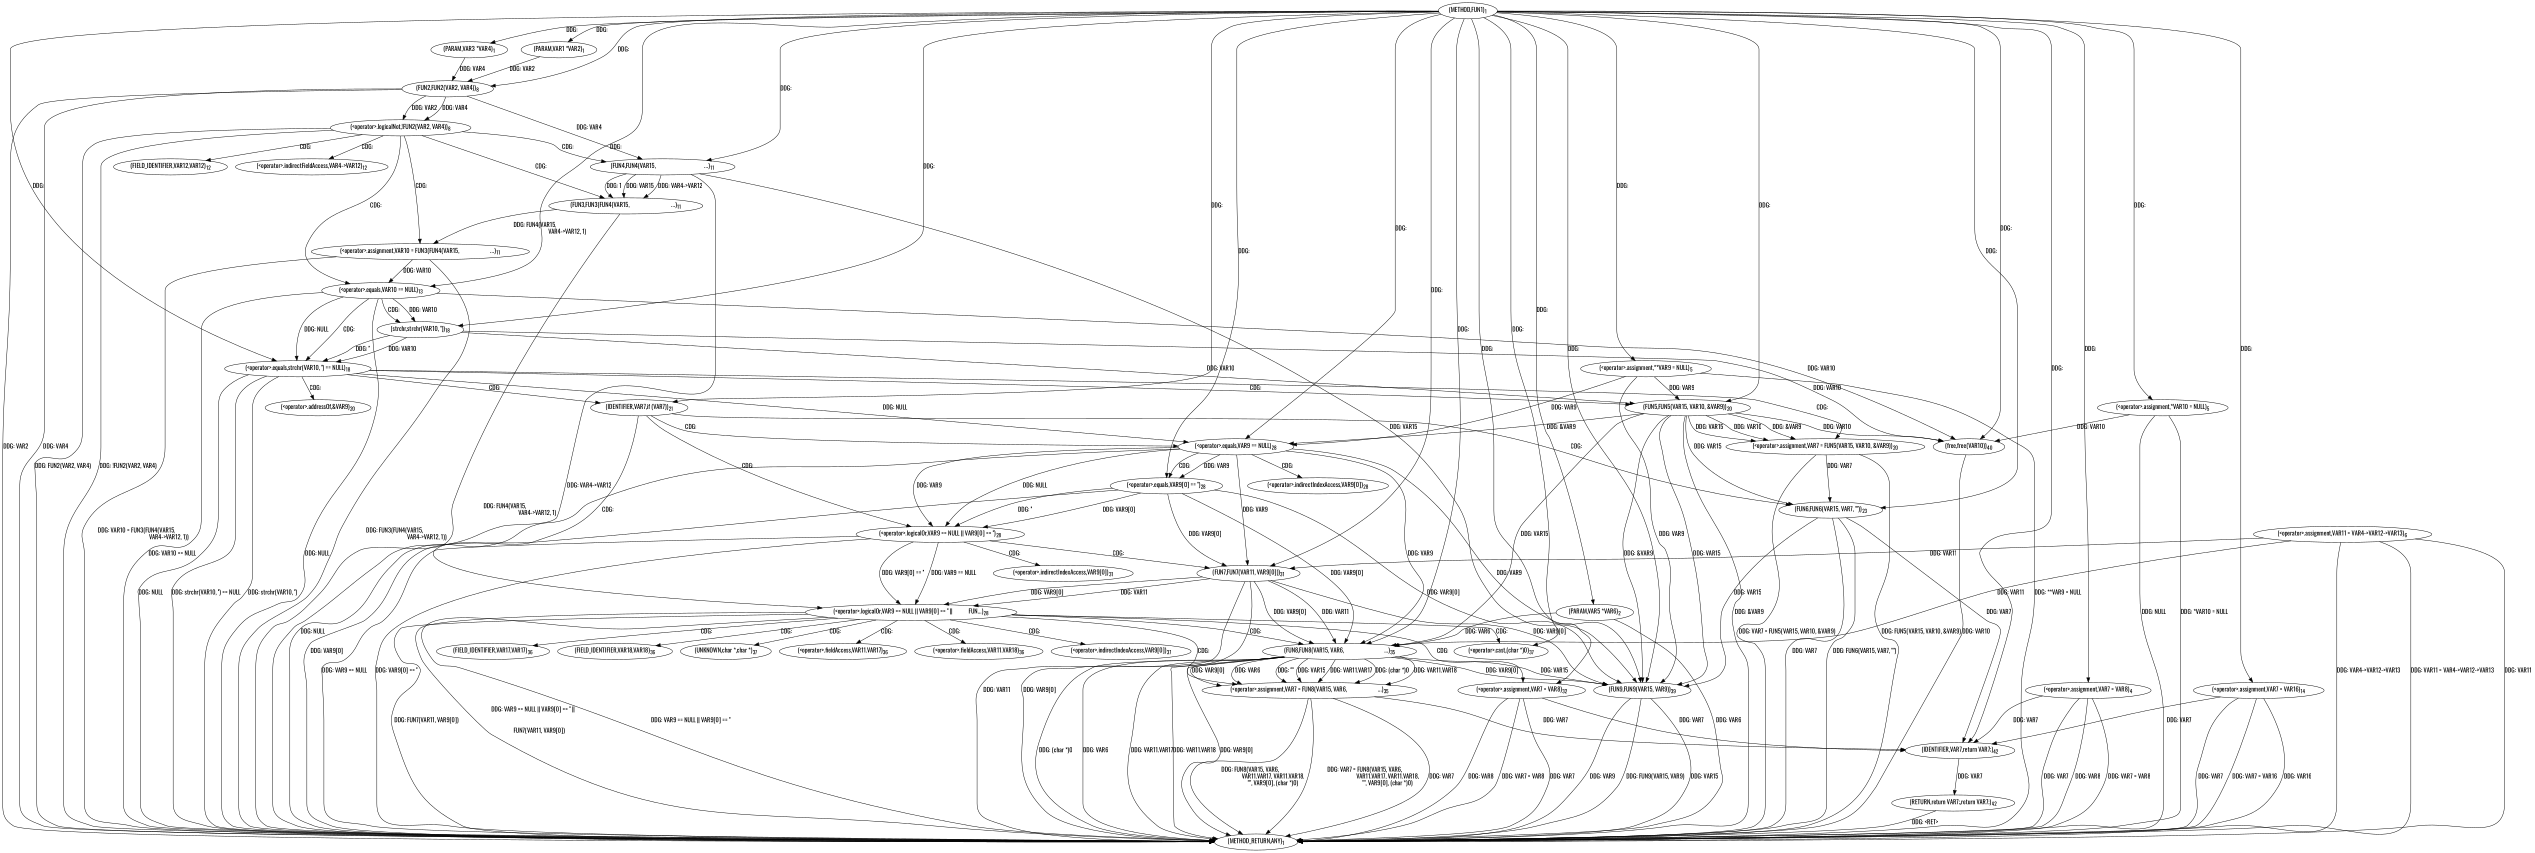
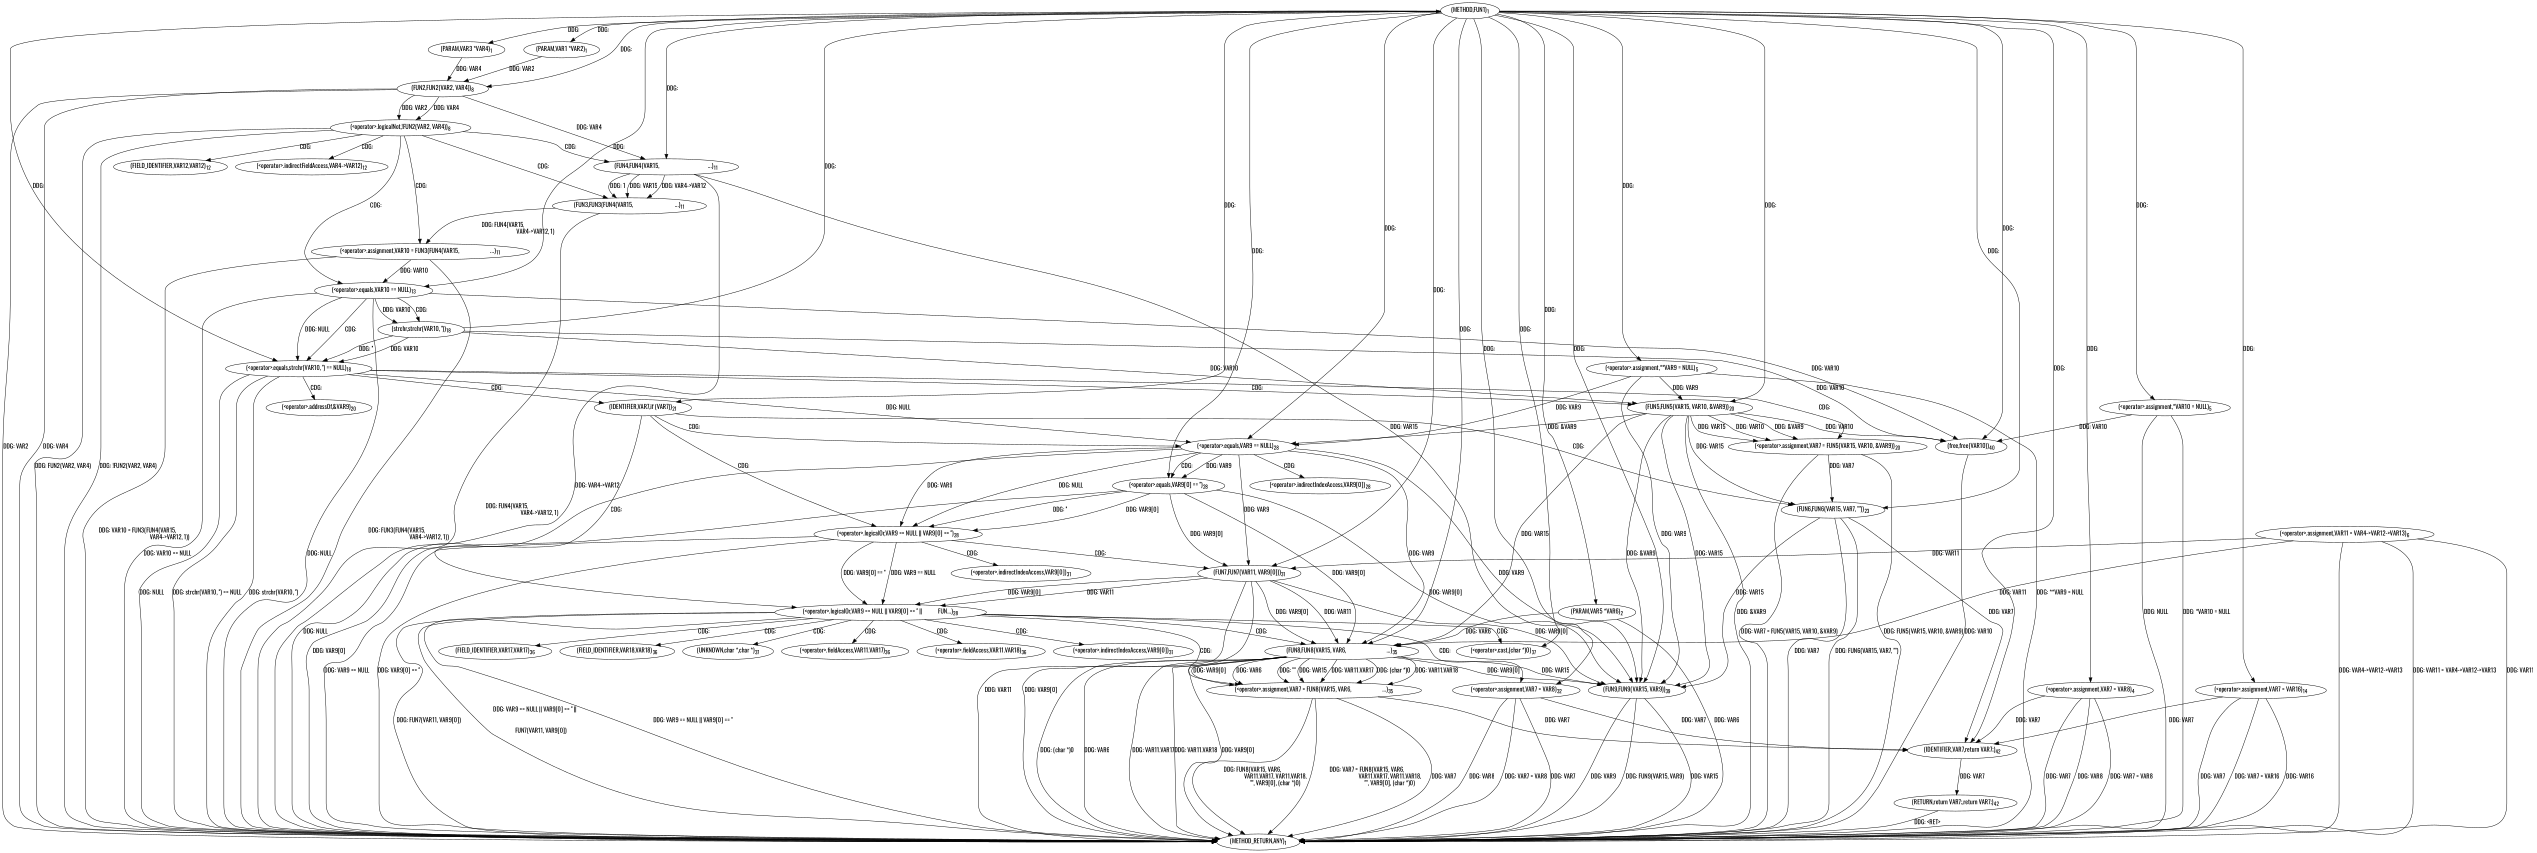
  digraph {
    fontname=Oswald
    node [fontname=Oswald]
    edge [fontname=Oswald]
    n1 [label=<(METHOD,FUN1)<SUB>1</SUB>>]
    n2 [label=<(PARAM,VAR1 *VAR2)<SUB>1</SUB>>]
    n3 [label=<(PARAM,VAR3 *VAR4)<SUB>1</SUB>>]
    n4 [label=<(PARAM,VAR5 *VAR6)<SUB>2</SUB>>]
    n5 [label=<(&lt;operator&gt;.assignment,VAR7 = VAR8)<SUB>4</SUB>>]
    n6 [label=<(&lt;operator&gt;.assignment,**VAR9 = NULL)<SUB>5</SUB>>]
    n7 [label=<(&lt;operator&gt;.assignment,*VAR10 = NULL)<SUB>5</SUB>>]
    n8 [label=<(FUN9,FUN9(VAR15, VAR9))<SUB>39</SUB>>]
    n9 [label=<(free,free(VAR10))<SUB>40</SUB>>]
    n10 [label=<(&lt;operator&gt;.equals,VAR10 == NULL)<SUB>13</SUB>>]
    n11 [label=<(&lt;operator&gt;.equals,strchr(VAR10, '') == NULL)<SUB>18</SUB>>]
    n12 [label=<(IDENTIFIER,VAR7,if (VAR7))<SUB>21</SUB>>]
    n13 [label=<(IDENTIFIER,VAR7,return VAR7;)<SUB>42</SUB>>]
    n14 [label=<(&lt;operator&gt;.assignment,VAR7 = VAR16)<SUB>14</SUB>>]
    n15 [label=<(FUN5,FUN5(VAR15, VAR10, &amp;VAR9))<SUB>20</SUB>>]
    n16 [label=<(FUN6,FUN6(VAR15, VAR7, &quot;&quot;))<SUB>23</SUB>>]
    n17 [label=<(&lt;operator&gt;.assignment,VAR7 = VAR8)<SUB>32</SUB>>]
    n18 [label=<(FUN8,FUN8(VAR15, VAR6,                              ...)<SUB>35</SUB>>]
    n19 [label=<(FUN2,FUN2(VAR2, VAR4))<SUB>8</SUB>>]
    n20 [label=<(FUN4,FUN4(VAR15,                                    ...)<SUB>11</SUB>>]
    n21 [label=<(strchr,strchr(VAR10, ''))<SUB>18</SUB>>]
    n22 [label=<(FUN7,FUN7(VAR11, VAR9[0]))<SUB>31</SUB>>]
    n23 [label=<(&lt;operator&gt;.cast,(char *)0)<SUB>37</SUB>>]
    n24 [label=<(&lt;operator&gt;.equals,VAR9 == NULL)<SUB>28</SUB>>]
    n25 [label=<(&lt;operator&gt;.equals,VAR9[0] == '')<SUB>28</SUB>>]
    n26 [label=<(METHOD_RETURN,ANY)<SUB>1</SUB>>]
    n27 [label=<(&lt;operator&gt;.assignment,VAR7 = FUN5(VAR15, VAR10, &amp;VAR9))<SUB>20</SUB>>]
    n28 [label=<(&lt;operator&gt;.addressOf,&amp;VAR9)<SUB>20</SUB>>]
    n29 [label=<(&lt;operator&gt;.logicalOr,VAR9 == NULL || VAR9[0] == '' ||            FUN...)<SUB>28</SUB>>]
    n30 [label=<(&lt;operator&gt;.logicalOr,VAR9 == NULL || VAR9[0] == '')<SUB>28</SUB>>]
    n31 [label=<(RETURN,return VAR7;,return VAR7;)<SUB>42</SUB>>]
    n32 [label=<(&lt;operator&gt;.assignment,VAR7 = FUN8(VAR15, VAR6,                       ...)<SUB>35</SUB>>]
    n33 [label=<(&lt;operator&gt;.logicalNot,!FUN2(VAR2, VAR4))<SUB>8</SUB>>]
    n34 [label=<(FUN3,FUN3(FUN4(VAR15,                               ...)<SUB>11</SUB>>]
    n35 [label=<(&lt;operator&gt;.indirectIndexAccess,VAR9[0])<SUB>28</SUB>>]
    n36 [label=<(&lt;operator&gt;.assignment,VAR11 = VAR4-&gt;VAR12-&gt;VAR13)<SUB>6</SUB>>]
    n37 [label=<(&lt;operator&gt;.assignment,VAR10 = FUN3(FUN4(VAR15,                       ...)<SUB>11</SUB>>]
    n38 [label=<(&lt;operator&gt;.indirectFieldAccess,VAR4-&gt;VAR12)<SUB>12</SUB>>]
    n39 [label=<(FIELD_IDENTIFIER,VAR12,VAR12)<SUB>12</SUB>>]
    n40 [label=<(&lt;operator&gt;.fieldAccess,VAR11.VAR17)<SUB>36</SUB>>]
    n41 [label=<(&lt;operator&gt;.fieldAccess,VAR11.VAR18)<SUB>36</SUB>>]
    n42 [label=<(&lt;operator&gt;.indirectIndexAccess,VAR9[0])<SUB>37</SUB>>]
    n43 [label=<(FIELD_IDENTIFIER,VAR17,VAR17)<SUB>36</SUB>>]
    n44 [label=<(FIELD_IDENTIFIER,VAR18,VAR18)<SUB>36</SUB>>]
    n45 [label=<(UNKNOWN,char *,char *)<SUB>37</SUB>>]
    n46 [label=<(&lt;operator&gt;.indirectIndexAccess,VAR9[0])<SUB>31</SUB>>]
    n1 -> n2 [label="DDG: "]
    n1 -> n3 [label="DDG: "]
    n1 -> n4 [label="DDG: "]
    n1 -> n5 [label="DDG: "]
    n1 -> n6 [label="DDG: "]
    n1 -> n7 [label="DDG: "]
    n1 -> n8 [label="DDG: "]
    n1 -> n9 [label="DDG: "]
    n1 -> n10 [label="DDG: "]
    n1 -> n11 [label="DDG: "]
    n1 -> n12 [label="DDG: "]
    n1 -> n13 [label="DDG: "]
    n1 -> n14 [label="DDG: "]
    n1 -> n15 [label="DDG: "]
    n1 -> n16 [label="DDG: "]
    n1 -> n17 [label="DDG: "]
    n1 -> n18 [label="DDG: "]
    n1 -> n19 [label="DDG: "]
    n1 -> n20 [label="DDG: "]
-   n1 -> n21 [label="DDG: "]
+   n21 -> n1 [label="DDG: "]
    n1 -> n22 [label="DDG: "]
    n1 -> n23 [label="DDG: "]
    n1 -> n24 [label="DDG: "]
    n1 -> n25 [label="DDG: "]
    n2 -> n19 [label="DDG: VAR2"]
    n3 -> n19 [label="DDG: VAR4"]
    n4 -> n18 [label="DDG: VAR6"]
    n4 -> n26 [label="DDG: VAR6"]
    n5 -> n13 [label="DDG: VAR7"]
    n5 -> n26 [label="DDG: VAR7"]
    n5 -> n26 [label="DDG: VAR8"]
    n5 -> n26 [label="DDG: VAR7 = VAR8"]
    n6 -> n8 [label="DDG: VAR9"]
    n6 -> n15 [label="DDG: VAR9"]
    n6 -> n24 [label="DDG: VAR9"]
    n6 -> n26 [label="DDG: **VAR9 = NULL"]
    n7 -> n9 [label="DDG: VAR10"]
    n7 -> n26 [label="DDG: NULL"]
    n7 -> n26 [label="DDG: *VAR10 = NULL"]
    n8 -> n26 [label="DDG: VAR15"]
    n8 -> n26 [label="DDG: VAR9"]
    n8 -> n26 [label="DDG: FUN9(VAR15, VAR9)"]
    n9 -> n26 [label="DDG: VAR10"]
    n10 -> n9 [label="DDG: VAR10"]
    n10 -> n11 [label="DDG: NULL"]
    n10 -> n11 [label="CDG: "]
    n10 -> n21 [label="DDG: VAR10"]
    n10 -> n21 [label="CDG: "]
    n10 -> n26 [label="DDG: NULL"]
    n10 -> n26 [label="DDG: VAR10 == NULL"]
    n11 -> n12 [label="CDG: "]
    n11 -> n15 [label="CDG: "]
    n11 -> n24 [label="DDG: NULL"]
    n11 -> n26 [label="DDG: strchr(VAR10, '')"]
    n11 -> n26 [label="DDG: NULL"]
    n11 -> n26 [label="DDG: strchr(VAR10, '') == NULL"]
    n11 -> n27 [label="CDG: "]
    n11 -> n28 [label="CDG: "]
    n12 -> n16 [label="CDG: "]
    n12 -> n24 [label="CDG: "]
    n12 -> n29 [label="CDG: "]
    n12 -> n30 [label="CDG: "]
    n13 -> n31 [label="DDG: VAR7"]
    n14 -> n13 [label="DDG: VAR7"]
    n14 -> n26 [label="DDG: VAR7"]
    n14 -> n26 [label="DDG: VAR7 = VAR16"]
    n14 -> n26 [label="DDG: VAR16"]
    n15 -> n8 [label="DDG: VAR15"]
    n15 -> n8 [label="DDG: &amp;VAR9"]
    n15 -> n9 [label="DDG: VAR10"]
    n15 -> n16 [label="DDG: VAR15"]
    n15 -> n18 [label="DDG: VAR15"]
    n15 -> n24 [label="DDG: &amp;VAR9"]
    n15 -> n26 [label="DDG: &amp;VAR9"]
    n15 -> n27 [label="DDG: VAR15"]
    n15 -> n27 [label="DDG: VAR10"]
    n15 -> n27 [label="DDG: &amp;VAR9"]
    n16 -> n8 [label="DDG: VAR15"]
    n16 -> n13 [label="DDG: VAR7"]
    n16 -> n26 [label="DDG: VAR7"]
    n16 -> n26 [label="DDG: FUN6(VAR15, VAR7, &quot;&quot;)"]
    n17 -> n13 [label="DDG: VAR7"]
    n17 -> n26 [label="DDG: VAR7"]
    n17 -> n26 [label="DDG: VAR8"]
    n17 -> n26 [label="DDG: VAR7 = VAR8"]
    n18 -> n8 [label="DDG: VAR15"]
    n18 -> n8 [label="DDG: VAR9[0]"]
    n18 -> n26 [label="DDG: VAR6"]
    n18 -> n26 [label="DDG: VAR11.VAR17"]
    n18 -> n26 [label="DDG: VAR11.VAR18"]
    n18 -> n26 [label="DDG: VAR9[0]"]
    n18 -> n26 [label="DDG: (char *)0"]
    n18 -> n32 [label="DDG: VAR15"]
    n18 -> n32 [label="DDG: VAR11.VAR17"]
    n18 -> n32 [label="DDG: (char *)0"]
    n18 -> n32 [label="DDG: VAR11.VAR18"]
    n18 -> n32 [label="DDG: VAR9[0]"]
    n18 -> n32 [label="DDG: VAR6"]
    n18 -> n32 [label="DDG: &quot;&quot;"]
    n19 -> n20 [label="DDG: VAR4"]
    n19 -> n26 [label="DDG: VAR2"]
    n19 -> n26 [label="DDG: VAR4"]
    n19 -> n33 [label="DDG: VAR2"]
    n19 -> n33 [label="DDG: VAR4"]
    n20 -> n8 [label="DDG: VAR15"]
    n20 -> n26 [label="DDG: VAR4-&gt;VAR12"]
    n20 -> n34 [label="DDG: VAR15"]
    n20 -> n34 [label="DDG: VAR4-&gt;VAR12"]
    n20 -> n34 [label="DDG: 1"]
    n21 -> n9 [label="DDG: VAR10"]
    n21 -> n11 [label="DDG: VAR10"]
    n21 -> n11 [label="DDG: ''"]
    n21 -> n15 [label="DDG: VAR10"]
    n22 -> n8 [label="DDG: VAR9[0]"]
    n22 -> n18 [label="DDG: VAR11"]
    n22 -> n18 [label="DDG: VAR9[0]"]
    n22 -> n26 [label="DDG: VAR11"]
    n22 -> n26 [label="DDG: VAR9[0]"]
    n22 -> n29 [label="DDG: VAR11"]
    n22 -> n29 [label="DDG: VAR9[0]"]
    n24 -> n8 [label="DDG: VAR9"]
    n24 -> n18 [label="DDG: VAR9"]
    n24 -> n22 [label="DDG: VAR9"]
    n24 -> n25 [label="DDG: VAR9"]
    n24 -> n25 [label="CDG: "]
    n24 -> n26 [label="DDG: NULL"]
    n24 -> n30 [label="DDG: VAR9"]
    n24 -> n30 [label="DDG: NULL"]
    n24 -> n35 [label="CDG: "]
    n25 -> n8 [label="DDG: VAR9[0]"]
    n25 -> n18 [label="DDG: VAR9[0]"]
    n25 -> n22 [label="DDG: VAR9[0]"]
    n25 -> n26 [label="DDG: VAR9[0]"]
    n25 -> n30 [label="DDG: VAR9[0]"]
    n25 -> n30 [label="DDG: ''"]
    n27 -> n16 [label="DDG: VAR7"]
    n27 -> n26 [label="DDG: FUN5(VAR15, VAR10, &amp;VAR9)"]
    n27 -> n26 [label="DDG: VAR7 = FUN5(VAR15, VAR10, &amp;VAR9)"]
    n29 -> n17 [label="CDG: "]
    n29 -> n18 [label="CDG: "]
    n29 -> n23 [label="CDG: "]
    n29 -> n26 [label="DDG: VAR9 == NULL || VAR9[0] == ''"]
    n29 -> n26 [label="DDG: FUN7(VAR11, VAR9[0])"]
    n29 -> n26 [label="DDG: VAR9 == NULL || VAR9[0] == '' ||\n\n\n         FUN7(VAR11, VAR9[0])"]
    n29 -> n32 [label="CDG: "]
    n29 -> n40 [label="CDG: "]
    n29 -> n41 [label="CDG: "]
    n29 -> n42 [label="CDG: "]
    n29 -> n43 [label="CDG: "]
    n29 -> n44 [label="CDG: "]
    n29 -> n45 [label="CDG: "]
    n30 -> n22 [label="CDG: "]
    n30 -> n26 [label="DDG: VAR9 == NULL"]
    n30 -> n26 [label="DDG: VAR9[0] == ''"]
    n30 -> n29 [label="DDG: VAR9 == NULL"]
    n30 -> n29 [label="DDG: VAR9[0] == ''"]
    n30 -> n46 [label="CDG: "]
    n31 -> n26 [label="DDG: &lt;RET&gt;"]
    n32 -> n13 [label="DDG: VAR7"]
    n32 -> n26 [label="DDG: VAR7"]
    n32 -> n26 [label="DDG: FUN8(VAR15, VAR6,\n                                  VAR11.VAR17, VAR11.VAR18,\n                                  &quot;&quot;, VAR9[0], (char *)0)"]
    n32 -> n26 [label="DDG: VAR7 = FUN8(VAR15, VAR6,\n                                  VAR11.VAR17, VAR11.VAR18,\n                                  &quot;&quot;, VAR9[0], (char *)0)"]
    n33 -> n10 [label="CDG: "]
    n33 -> n20 [label="CDG: "]
    n33 -> n26 [label="DDG: FUN2(VAR2, VAR4)"]
    n33 -> n26 [label="DDG: !FUN2(VAR2, VAR4)"]
    n33 -> n34 [label="CDG: "]
    n33 -> n37 [label="CDG: "]
    n33 -> n38 [label="CDG: "]
    n33 -> n39 [label="CDG: "]
    n34 -> n26 [label="DDG: FUN4(VAR15,\n                                                VAR4-&gt;VAR12, 1)"]
    n34 -> n37 [label="DDG: FUN4(VAR15,\n                                                VAR4-&gt;VAR12, 1)"]
    n36 -> n18 [label="DDG: VAR11"]
    n36 -> n22 [label="DDG: VAR11"]
    n36 -> n26 [label="DDG: VAR11"]
    n36 -> n26 [label="DDG: VAR4-&gt;VAR12-&gt;VAR13"]
    n36 -> n26 [label="DDG: VAR11 = VAR4-&gt;VAR12-&gt;VAR13"]
    n37 -> n10 [label="DDG: VAR10"]
    n37 -> n26 [label="DDG: FUN3(FUN4(VAR15,\n                                                VAR4-&gt;VAR12, 1))"]
    n37 -> n26 [label="DDG: VAR10 = FUN3(FUN4(VAR15,\n                                                VAR4-&gt;VAR12, 1))"]
  }
